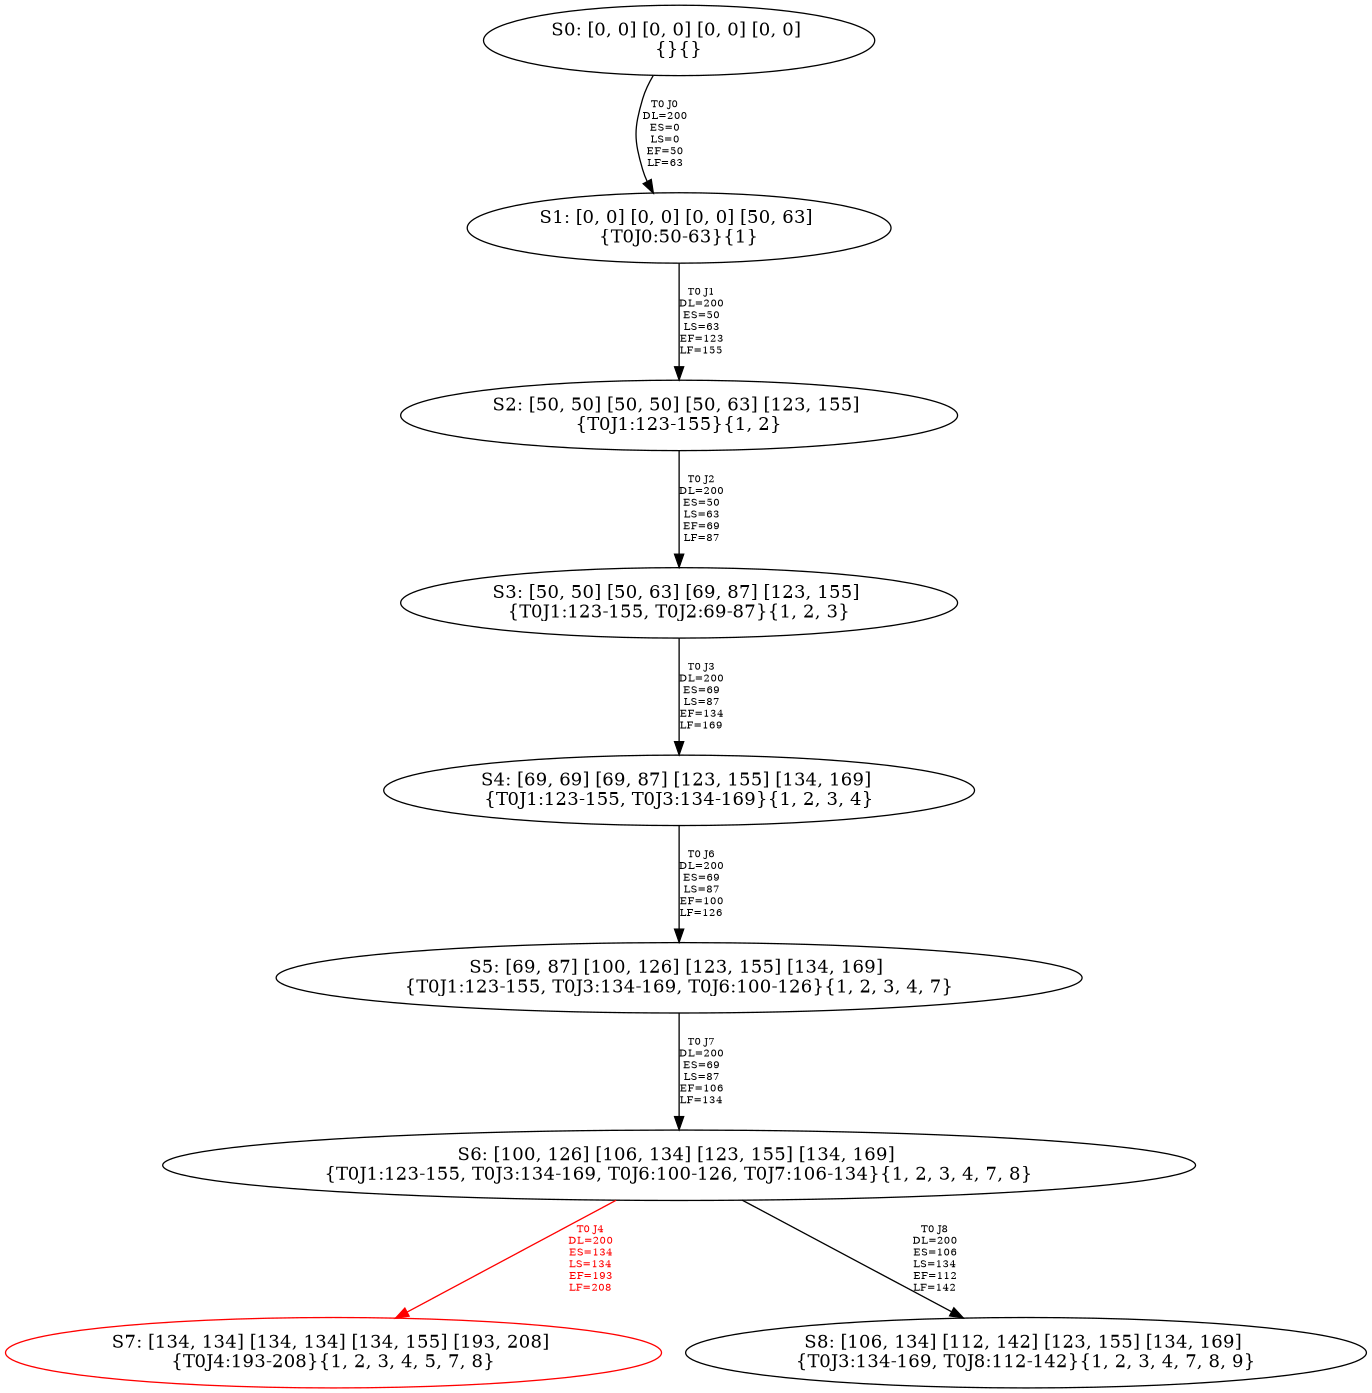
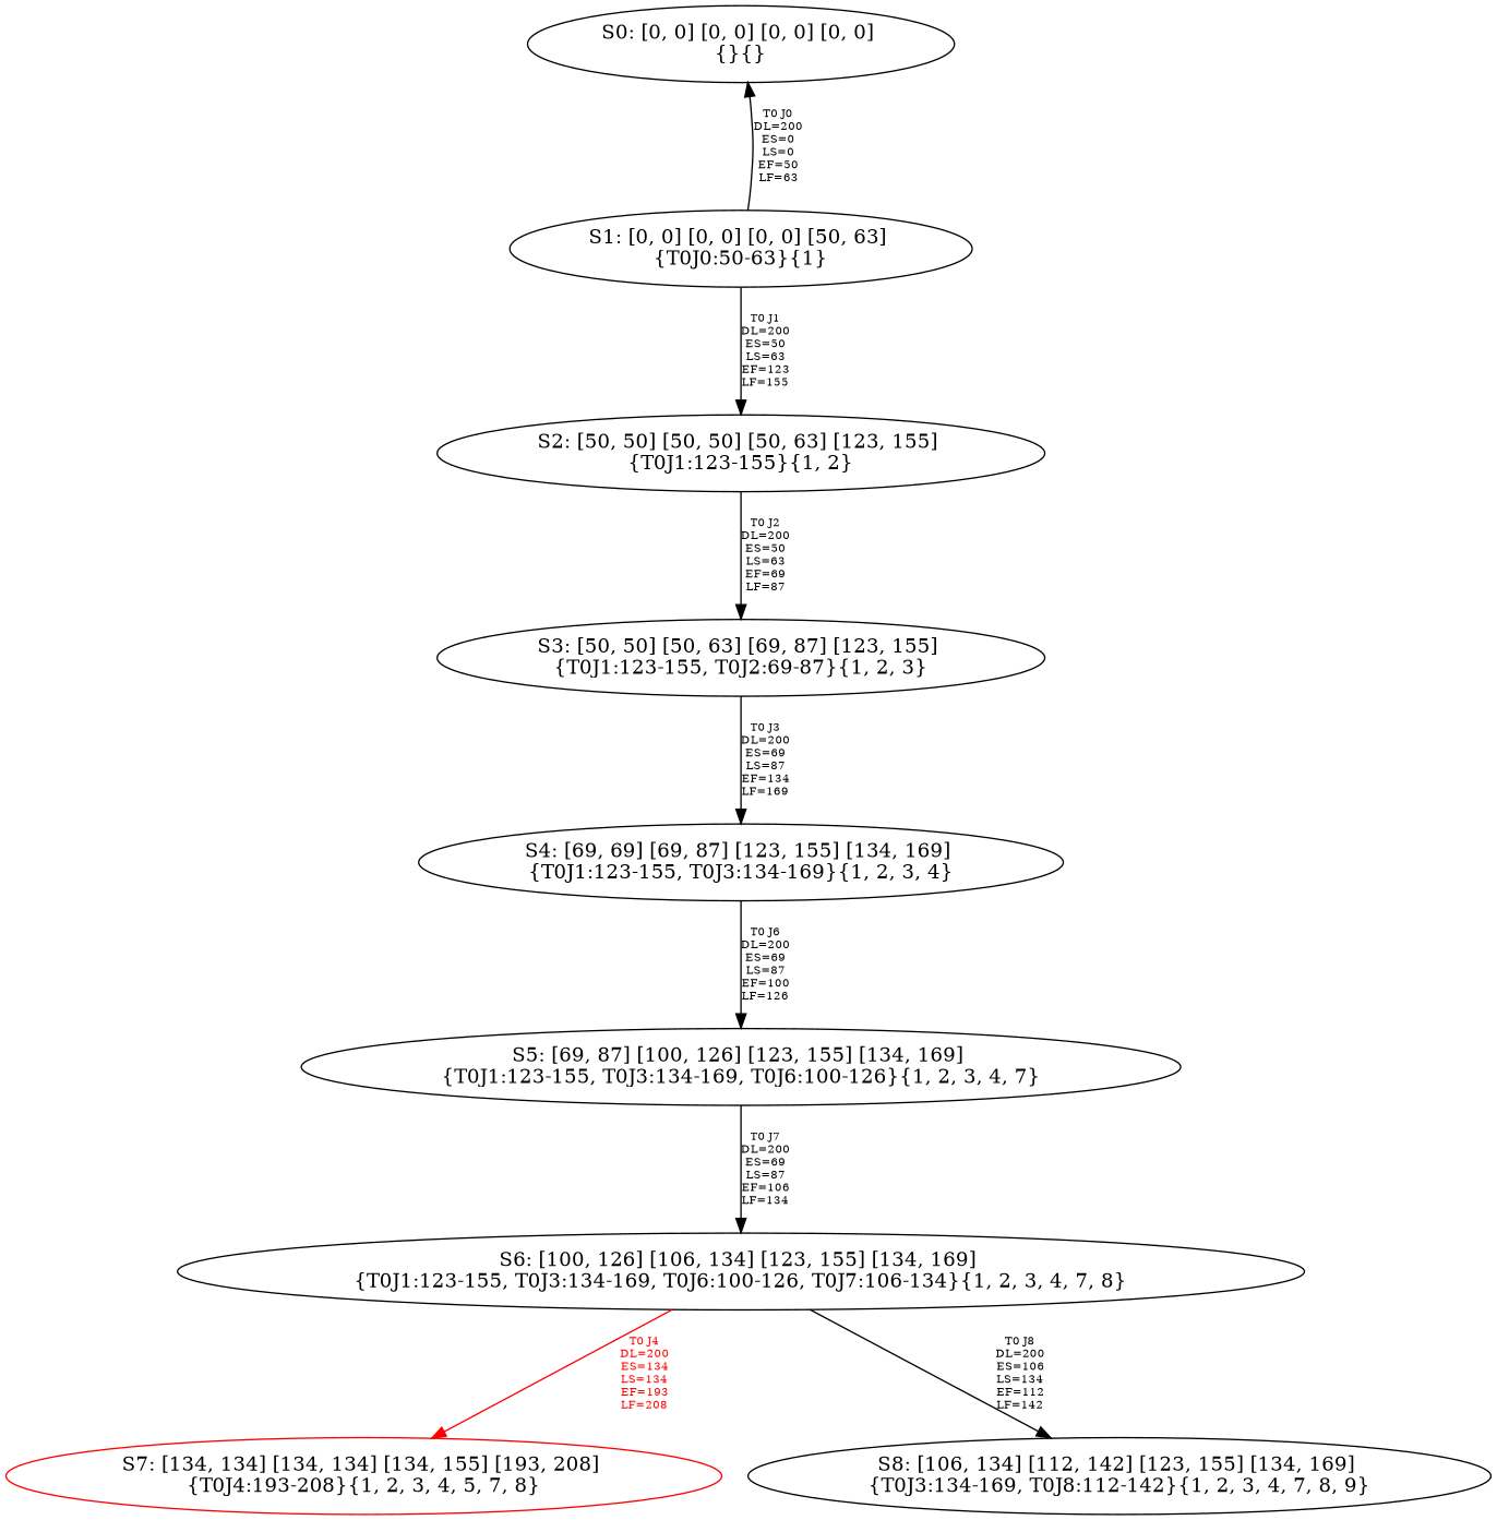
  digraph {
    fontname="DejaVu Serif"
    node [fontname="DejaVu Serif"]
    edge [fontsize=8 fontname="DejaVu Serif"]
    n1 [label="S0: [0, 0] [0, 0] [0, 0] [0, 0] \n{}{}"]
    n2 [label="S1: [0, 0] [0, 0] [0, 0] [50, 63] \n{T0J0:50-63}{1}"]
    n3 [label="S2: [50, 50] [50, 50] [50, 63] [123, 155] \n{T0J1:123-155}{1, 2}"]
    n4 [label="S3: [50, 50] [50, 63] [69, 87] [123, 155] \n{T0J1:123-155, T0J2:69-87}{1, 2, 3}"]
    n5 [label="S4: [69, 69] [69, 87] [123, 155] [134, 169] \n{T0J1:123-155, T0J3:134-169}{1, 2, 3, 4}"]
    n6 [label="S5: [69, 87] [100, 126] [123, 155] [134, 169] \n{T0J1:123-155, T0J3:134-169, T0J6:100-126}{1, 2, 3, 4, 7}"]
    n7 [label="S6: [100, 126] [106, 134] [123, 155] [134, 169] \n{T0J1:123-155, T0J3:134-169, T0J6:100-126, T0J7:106-134}{1, 2, 3, 4, 7, 8}"]
    n8 [color=Red label="S7: [134, 134] [134, 134] [134, 155] [193, 208] \n{T0J4:193-208}{1, 2, 3, 4, 5, 7, 8}"]
    n9 [label="S8: [106, 134] [112, 142] [123, 155] [134, 169] \n{T0J3:134-169, T0J8:112-142}{1, 2, 3, 4, 7, 8, 9}"]
-   n1 -> n2 [label="T0 J0\nDL=200\nES=0\nLS=0\nEF=50\nLF=63"]
+   n2 -> n1 [label="T0 J0\nDL=200\nES=0\nLS=0\nEF=50\nLF=63"]
    n2 -> n3 [label="T0 J1\nDL=200\nES=50\nLS=63\nEF=123\nLF=155"]
    n3 -> n4 [label="T0 J2\nDL=200\nES=50\nLS=63\nEF=69\nLF=87"]
    n4 -> n5 [label="T0 J3\nDL=200\nES=69\nLS=87\nEF=134\nLF=169"]
    n5 -> n6 [label="T0 J6\nDL=200\nES=69\nLS=87\nEF=100\nLF=126"]
    n6 -> n7 [label="T0 J7\nDL=200\nES=69\nLS=87\nEF=106\nLF=134"]
    n7 -> n8 [color=Red fontcolor=Red label="T0 J4\nDL=200\nES=134\nLS=134\nEF=193\nLF=208"]
    n7 -> n9 [label="T0 J8\nDL=200\nES=106\nLS=134\nEF=112\nLF=142"]
  }
